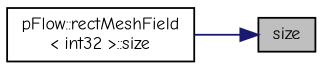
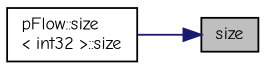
  digraph {
    rankdir=RL
    fontname="Comic Neue"
    node [color=black fontname="Comic Neue" fontsize=10 shape=record style=filled]
    n1 [fillcolor=grey75 fontcolor=black height=0.2 label=size width=0.4]
-   n2 [fillcolor=white height=0.2 label="pFlow::rectMeshField\l\< int32 \>::size" width=0.4]
+   n2 [fillcolor=white height=0.2 label="pFlow::size\l\< int32 \>::size" width=0.4]
    n1 -> n2 [color=midnightblue dir=back fontname="Comic Neue" fontsize=10 labelfontname=Helvetica labelfontsize=10 style=solid]
  }
